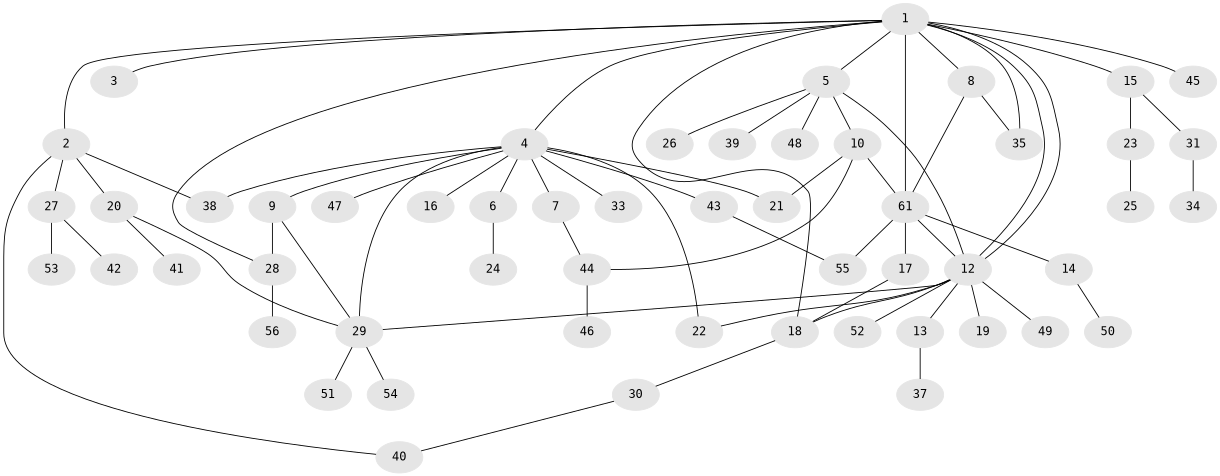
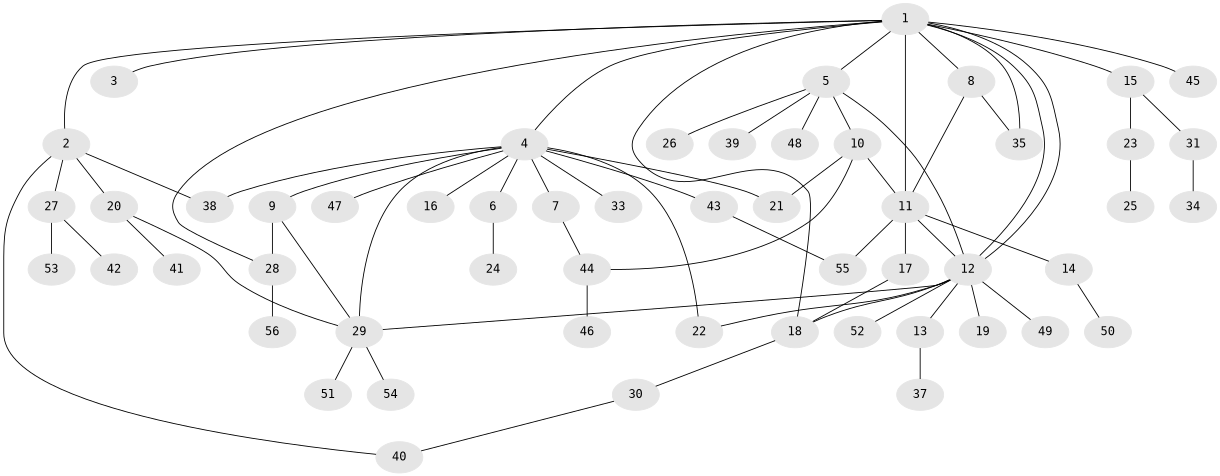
  graph {
    fontname="DejaVu Sans Mono"
    node [color=gray90 fontname="DejaVu Sans Mono" style=filled]
    edge [fontname="DejaVu Sans Mono"]
    1
    2
    3
    4
    5
    8
-   11 [label=61]
+   11
    12
    15
    18
    28
    35
    45
    20
    27
    38
    40
    6
    7
    9
    16
    21
    22
    29
    33
    43
    47
    10
    26
    39
    48
    14
    17
    55
    13
    19
    49
    52
    23
    31
    30
    56
    41
    42
    53
    24
    44
    51
    54
    46
    50
    37
    25
    34
    1 -- 2
    1 -- 3
    1 -- 4
    1 -- 5
    1 -- 8
    1 -- 11
    1 -- 12
    1 -- 12
    1 -- 15
    1 -- 18
    1 -- 28
    1 -- 35
    1 -- 45
    2 -- 20
    2 -- 27
    2 -- 38
    2 -- 40
    4 -- 38
    4 -- 6
    4 -- 7
    4 -- 9
    4 -- 16
    4 -- 21
    4 -- 22
    4 -- 29
    4 -- 33
    4 -- 43
    4 -- 47
    5 -- 12
    5 -- 10
    5 -- 26
    5 -- 39
    5 -- 48
    8 -- 11
    8 -- 35
    11 -- 12
    11 -- 14
    11 -- 17
    11 -- 55
    12 -- 18
    12 -- 22
    12 -- 29
    12 -- 13
    12 -- 19
    12 -- 49
    12 -- 52
    15 -- 23
    15 -- 31
    18 -- 30
    28 -- 56
    20 -- 29
    20 -- 41
    27 -- 42
    27 -- 53
    6 -- 24
    7 -- 44
    9 -- 28
    9 -- 29
    29 -- 51
    29 -- 54
    43 -- 55
    10 -- 11
    10 -- 21
    10 -- 44
    14 -- 50
    17 -- 18
    13 -- 37
    23 -- 25
    31 -- 34
    30 -- 40
    44 -- 46
  }
